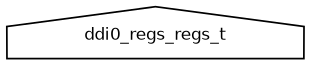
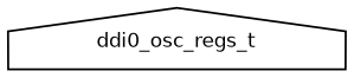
  digraph {
    rankdir=TB
-   n1 [color=black fillcolor=white fontname=Helvetica fontsize=10 height=0.2 label=ddi0_regs_regs_t shape=house style=filled width=0.4]
+   n1 [color=black fillcolor=white fontname=Helvetica fontsize=10 height=0.2 label=ddi0_osc_regs_t shape=house style=filled width=0.4]
  }
